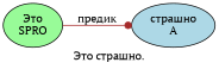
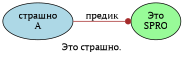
  digraph {
    label="Это страшно."
    rankdir=LR
    fontname="PT Serif"
    node [penwidth=1 shape=ellipse style=filled fontname="PT Serif"]
    n1 [fillcolor=palegreen label="Это\nSPRO"]
    n2 [fillcolor=lightblue label="страшно\nA"]
-   n1 -> n2 [label="предик" color=brown arrowhead=dot fontname="PT Serif"]
+   n2 -> n1 [label="предик" color=brown arrowhead=dot fontname="PT Serif"]
  }
